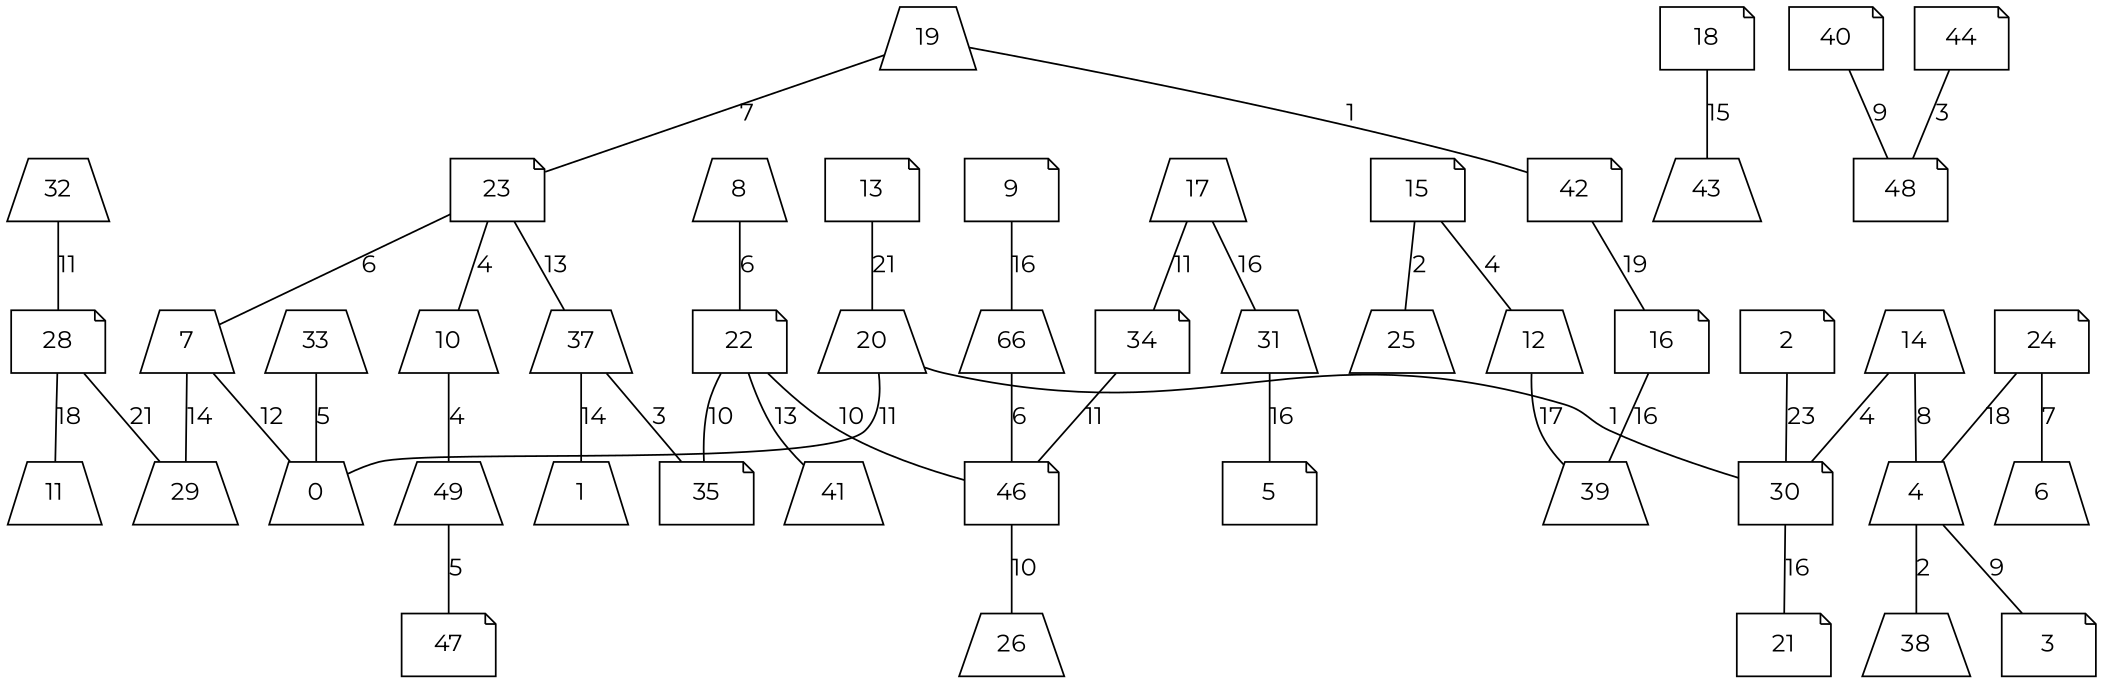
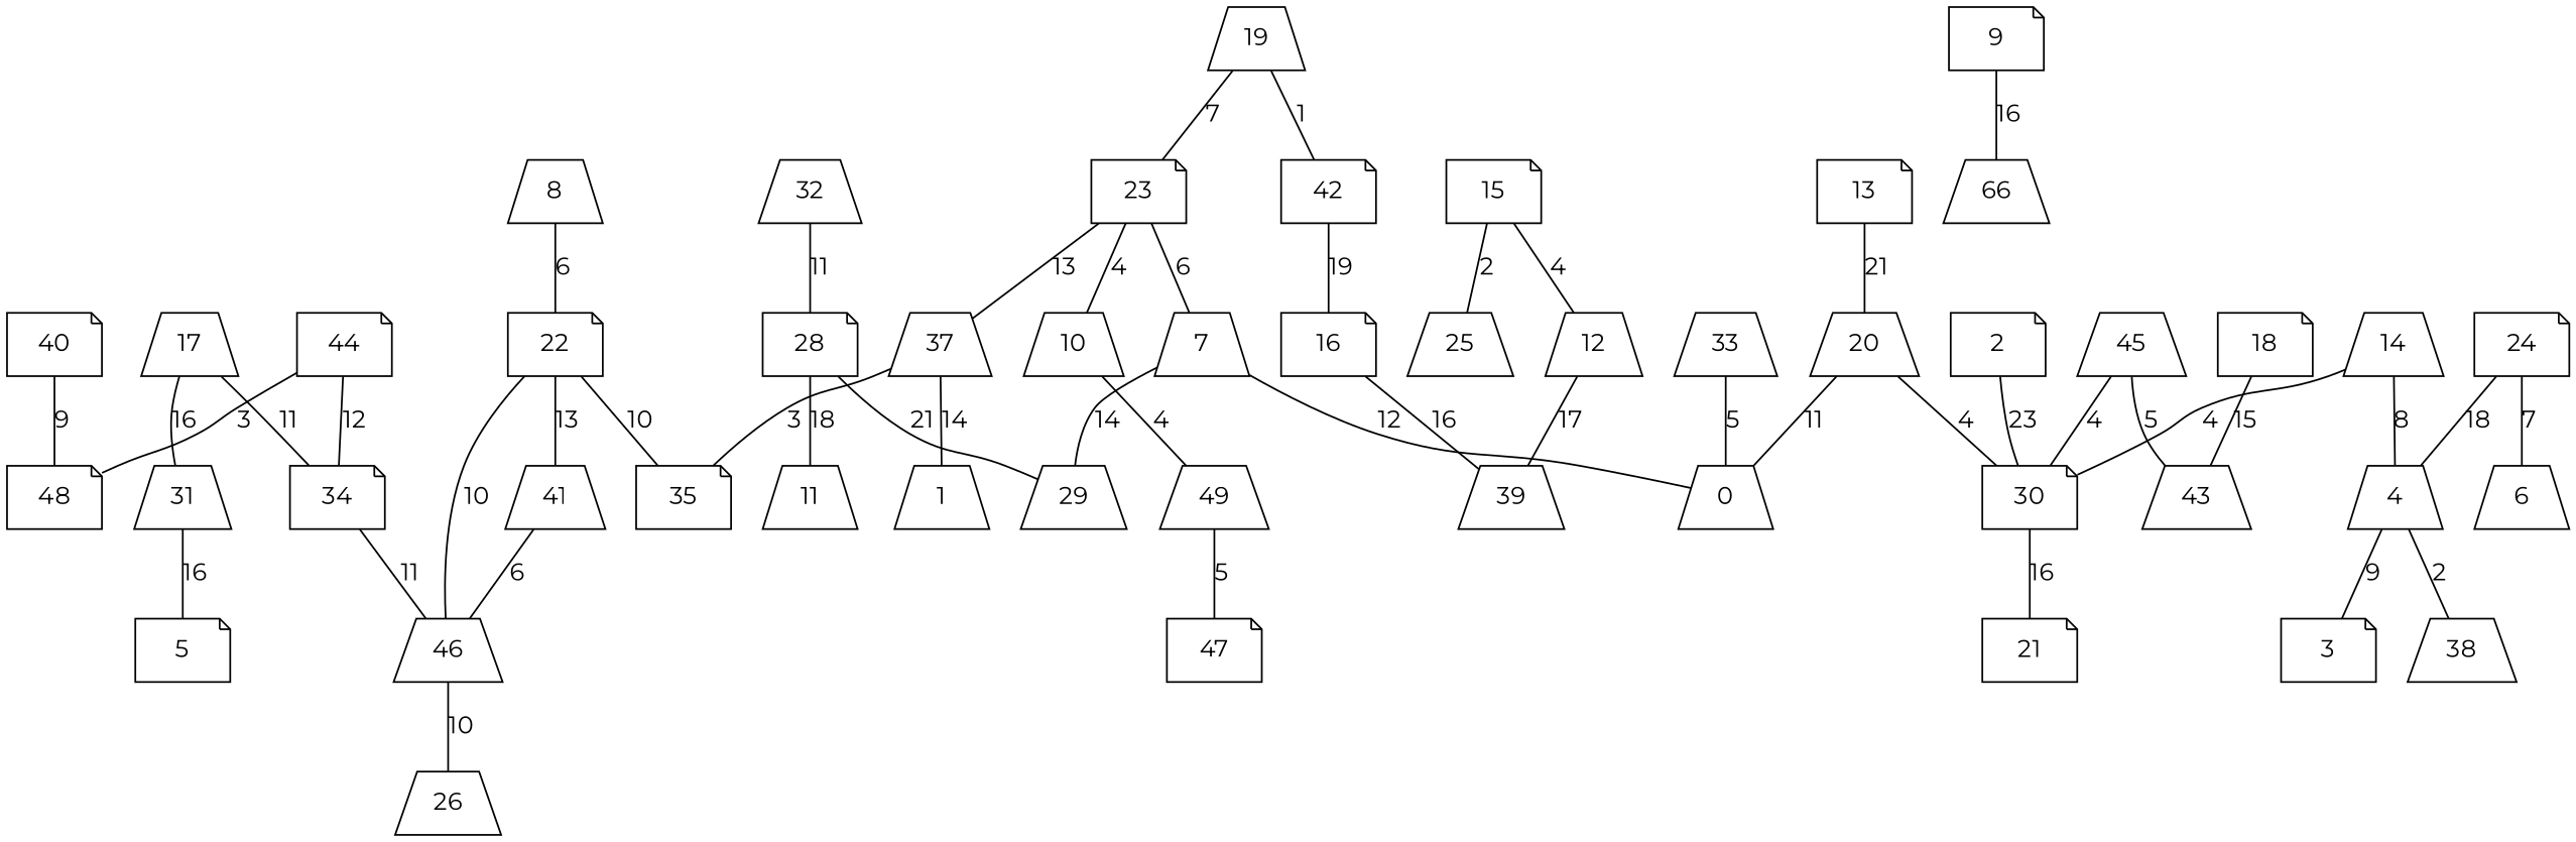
  graph {
    fontname=Montserrat
    node [fontname=Montserrat shape=trapezium]
    edge [fontname=Montserrat]
    n1 [label=0]
    n2 [label=1]
    n3 [label=2 shape=note]
    n4 [label=30 shape=note]
    n5 [label=21 shape=note]
    n6 [label=3 shape=note]
    n7 [label=4]
    n8 [label=38]
    n9 [label=5 shape=note]
    n10 [label=6]
    n11 [label=7]
    n12 [label=29]
    n13 [label=8]
    n14 [label=22 shape=note]
    n15 [label=35 shape=note]
    n16 [label=41]
-   n17 [label=46 shape=note]
+   n17 [label=46]
    n18 [label=9 shape=note]
    n19 [label=66]
    n20 [label=10]
    n21 [label=49]
    n22 [label=47 shape=note]
    n23 [label=11]
    n24 [label=12]
    n25 [label=39]
    n26 [label=13 shape=note]
    n27 [label=20]
    n28 [label=14]
    n29 [label=15 shape=note]
    n30 [label=25]
    n31 [label=16 shape=note]
    n32 [label=17]
    n33 [label=31]
    n34 [label=34 shape=note]
    n35 [label=18 shape=note]
    n36 [label=43]
    n37 [label=19]
    n38 [label=23 shape=note]
    n39 [label=42 shape=note]
    n40 [label=37]
    n41 [label=26]
    n42 [label=24 shape=note]
    n43 [label=28 shape=note]
    n44 [label=32]
    n45 [label=33]
    n46 [label=40 shape=note]
    n47 [label=48 shape=note]
    n48 [label=44 shape=note]
+   n49 [label=45]
    n3 -- n4 [label=23]
    n4 -- n5 [label=16]
    n7 -- n6 [label=9]
    n7 -- n8 [label=2]
    n11 -- n1 [label=12]
    n11 -- n12 [label=14]
    n13 -- n14 [label=6]
    n14 -- n15 [label=10]
    n14 -- n16 [label=13]
    n14 -- n17 [label=10]
    n17 -- n41 [label=10]
    n18 -- n19 [label=16]
-   n19 -- n17 [label=6]
+   n16 -- n17 [label=6]
    n20 -- n21 [label=4]
    n21 -- n22 [label=5]
    n24 -- n25 [label=17]
    n26 -- n27 [label=21]
    n27 -- n1 [label=11]
-   n27 -- n4 [label=1]
+   n27 -- n4 [label=4]
    n28 -- n4 [label=4]
    n28 -- n7 [label=8]
    n29 -- n24 [label=4]
    n29 -- n30 [label=2]
    n31 -- n25 [label=16]
    n32 -- n33 [label=16]
    n32 -- n34 [label=11]
    n33 -- n9 [label=16]
    n34 -- n17 [label=11]
    n35 -- n36 [label=15]
    n37 -- n38 [label=7]
    n37 -- n39 [label=1]
    n38 -- n11 [label=6]
    n38 -- n20 [label=4]
    n38 -- n40 [label=13]
    n39 -- n31 [label=19]
    n40 -- n2 [label=14]
    n40 -- n15 [label=3]
    n42 -- n7 [label=18]
    n42 -- n10 [label=7]
    n43 -- n12 [label=21]
    n43 -- n23 [label=18]
    n44 -- n43 [label=11]
    n45 -- n1 [label=5]
    n46 -- n47 [label=9]
+   n48 -- n34 [label=12]
    n48 -- n47 [label=3]
+   n49 -- n4 [label=4]
+   n49 -- n36 [label=5]
  }
